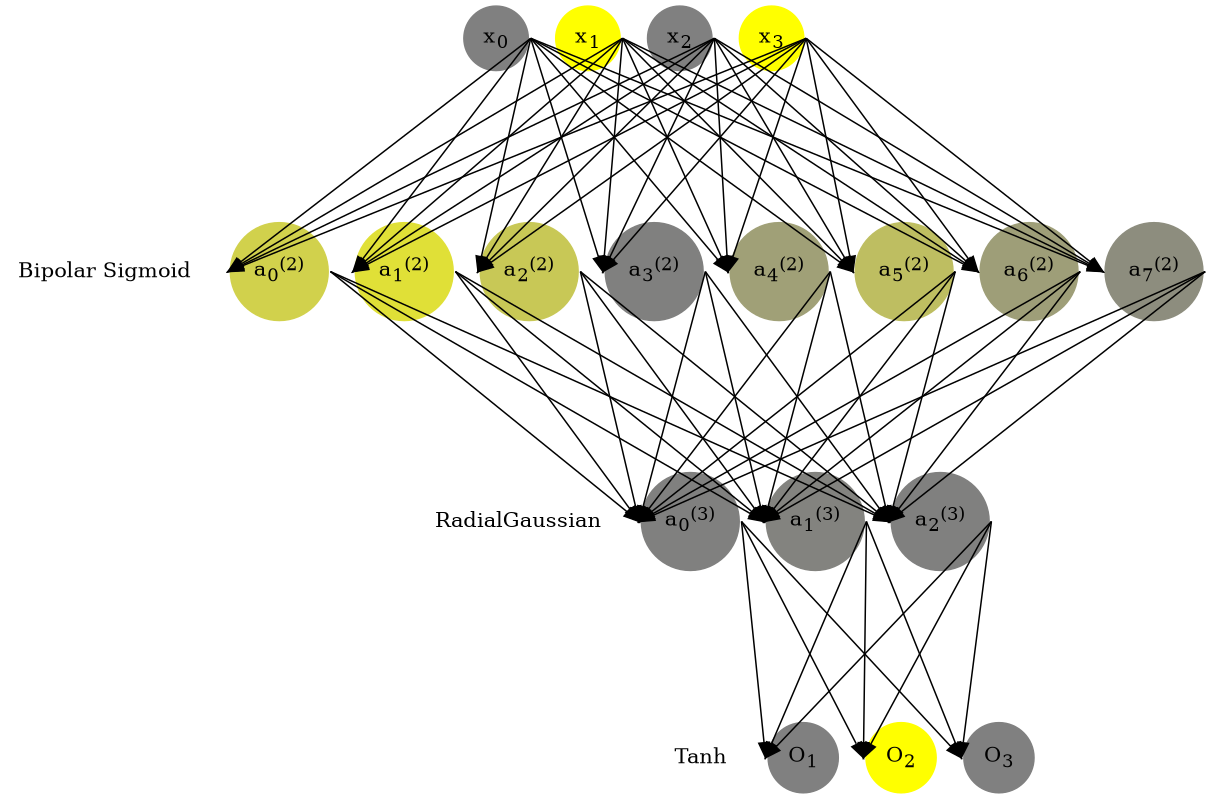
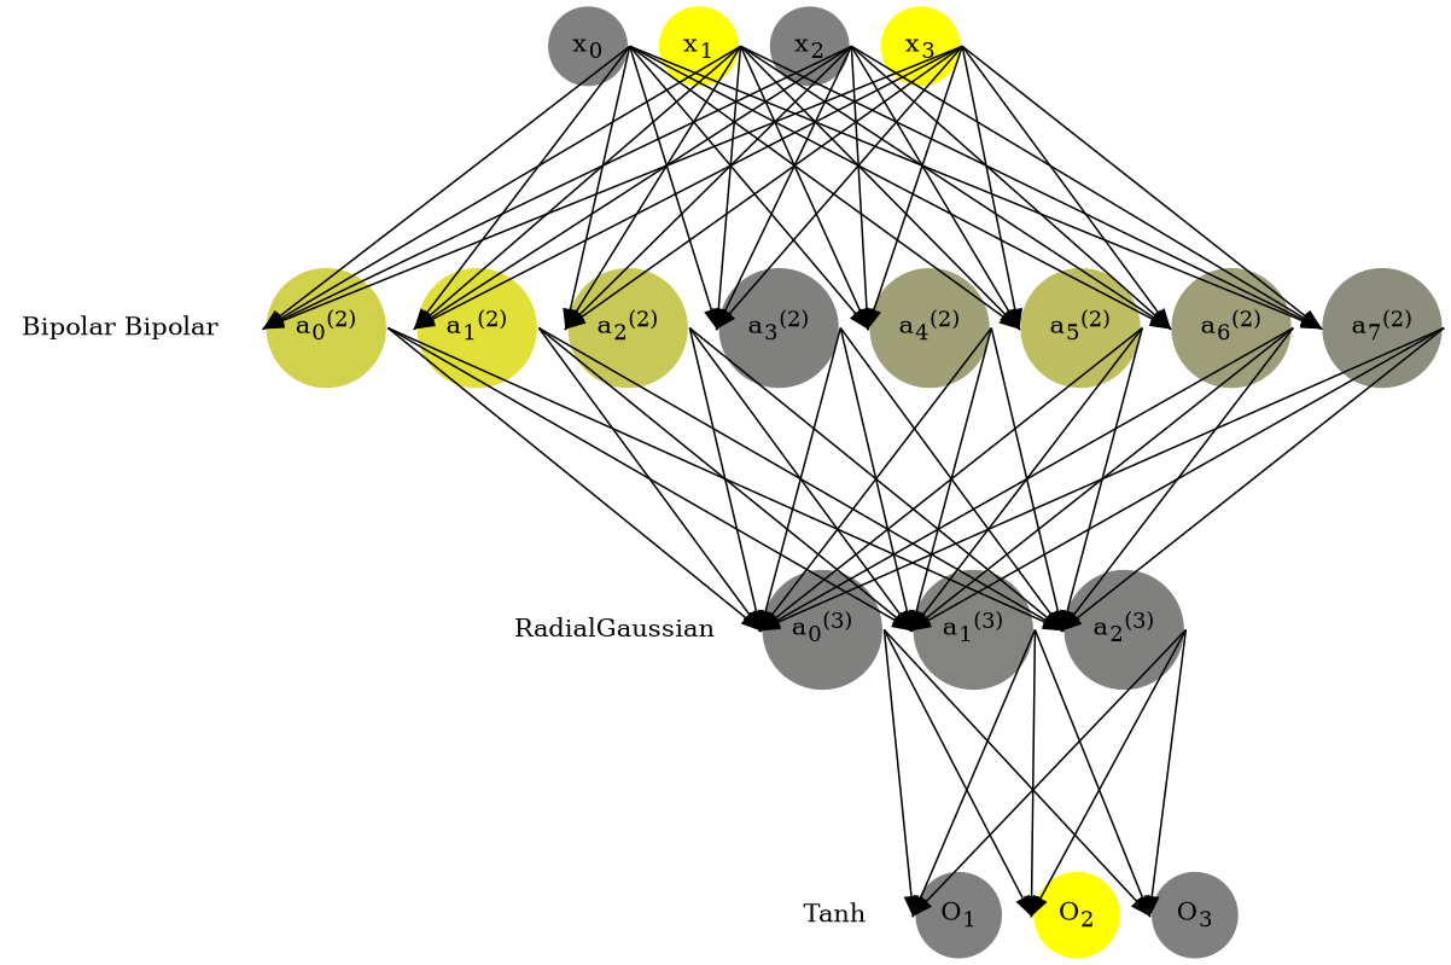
  digraph {
    rankdir=TB
    ranksep=1.4
    splines=false
    node [color="0.1667, 0.0, 0.5" fillcolor="0.1667, 0.0, 0.5" shape=circle style=filled]
    edge [headport=w style=solid tailport=e]
    n1 [label=<x<sub>0</sub>>]
    n2 [color="0.1667, 1.0, 1.0" fillcolor="0.1667, 1.0, 1.0" label=<x<sub>1</sub>>]
    n3 [label=<x<sub>2</sub>>]
    n4 [color="0.1667, 1.0, 1.0" fillcolor="0.1667, 1.0, 1.0" label=<x<sub>3</sub>>]
    n5 [color="0.1667, 0.636908, 0.818454" fillcolor="0.1667, 0.636908, 0.818454" label=<a<sub>0</sub><sup>(2)</sup>>]
    n6 [color="0.1667, 0.752621, 0.876311" fillcolor="0.1667, 0.752621, 0.876311" label=<a<sub>1</sub><sup>(2)</sup>>]
    n7 [color="0.1667, 0.567538, 0.783769" fillcolor="0.1667, 0.567538, 0.783769" label=<a<sub>2</sub><sup>(2)</sup>>]
    n8 [color="0.1667, 0.001480, 0.500740" fillcolor="0.1667, 0.001480, 0.500740" label=<a<sub>3</sub><sup>(2)</sup>>]
    n9 [color="0.1667, 0.250713, 0.625356" fillcolor="0.1667, 0.250713, 0.625356" label=<a<sub>4</sub><sup>(2)</sup>>]
    n10 [color="0.1667, 0.486147, 0.743074" fillcolor="0.1667, 0.486147, 0.743074" label=<a<sub>5</sub><sup>(2)</sup>>]
    n11 [color="0.1667, 0.236572, 0.618286" fillcolor="0.1667, 0.236572, 0.618286" label=<a<sub>6</sub><sup>(2)</sup>>]
    n12 [color="0.1667, 0.109029, 0.554514" fillcolor="0.1667, 0.109029, 0.554514" label=<a<sub>7</sub><sup>(2)</sup>>]
    n13 [color="0.1667, 0.004948, 0.502474" fillcolor="0.1667, 0.004948, 0.502474" label=<a<sub>0</sub><sup>(3)</sup>>]
    n14 [color="0.1667, 0.024108, 0.512054" fillcolor="0.1667, 0.024108, 0.512054" label=<a<sub>1</sub><sup>(3)</sup>>]
    n15 [color="0.1667, 0.004486, 0.502243" fillcolor="0.1667, 0.004486, 0.502243" label=<a<sub>2</sub><sup>(3)</sup>>]
    n16 [label=<O<sub>1</sub>>]
    n17 [color="0.1667, 1.0, 1.0" fillcolor="0.1667, 1.0, 1.0" label=<O<sub>2</sub>>]
    n18 [label=<O<sub>3</sub>>]
-   n19 [label="Bipolar Sigmoid" shape=plaintext color=purple fillcolor="" style=""]
+   n19 [label="Bipolar Bipolar" shape=plaintext color=purple fillcolor="" style=""]
    n20 [label=RadialGaussian shape=plaintext color=darkorange fillcolor="" style=""]
    n21 [label=Tanh shape=plaintext color=darkorange fillcolor="" style=""]
    subgraph sub_1 {
      n1
    }
    subgraph sub_2 {
      n2
    }
    subgraph sub_3 {
      n3
    }
    subgraph sub_4 {
      n4
    }
    subgraph sub_5 {
      n5
    }
    subgraph sub_6 {
      n6
    }
    subgraph sub_7 {
      n7
    }
    subgraph sub_8 {
      n8
    }
    subgraph sub_9 {
      n9
    }
    subgraph sub_10 {
      n10
    }
    subgraph sub_11 {
      n11
    }
    subgraph sub_12 {
      n12
    }
    subgraph sub_13 {
      n13
    }
    subgraph sub_14 {
      n14
    }
    subgraph sub_15 {
      n15
    }
    subgraph sub_16 {
      n16
    }
    subgraph sub_17 {
      n17
    }
    subgraph sub_18 {
      n18
    }
    subgraph sub_19 {
      rank=same
      n1
      n2
      n3
      n4
    }
    subgraph sub_20 {
      rank=same
      n5
      n6
      n7
      n8
      n9
      n10
      n11
      n12
    }
    subgraph sub_21 {
      rank=same
      n13
      n14
      n15
    }
    subgraph sub_22 {
      rank=same
      n16
      n17
      n18
    }
    subgraph sub_23 {
      rank=same
      n5
      n19
    }
    subgraph sub_24 {
      rank=same
      n13
      n20
    }
    subgraph sub_25 {
      rank=same
      n16
      n21
    }
    n1 -> n2 [style=invis]
    n1 -> n5
    n1 -> n6
    n1 -> n7
    n1 -> n8
    n1 -> n9
    n1 -> n10
    n1 -> n11
    n1 -> n12
    n2 -> n3 [style=invis]
    n2 -> n5
    n2 -> n6
    n2 -> n7
    n2 -> n8
    n2 -> n9
    n2 -> n10
    n2 -> n11
    n2 -> n12
    n3 -> n4 [style=invis]
    n3 -> n5
    n3 -> n6
    n3 -> n7
    n3 -> n8
    n3 -> n9
    n3 -> n10
    n3 -> n11
    n3 -> n12
    n4 -> n5
    n4 -> n6
    n4 -> n7
    n4 -> n8
    n4 -> n9
    n4 -> n10
    n4 -> n11
    n4 -> n12
    n5 -> n6 [style=invis]
    n5 -> n13
    n5 -> n14
    n5 -> n15
    n6 -> n7 [style=invis]
    n6 -> n13
    n6 -> n14
    n6 -> n15
    n7 -> n8 [style=invis]
    n7 -> n13
    n7 -> n14
    n7 -> n15
    n8 -> n9 [style=invis]
    n8 -> n13
    n8 -> n14
    n8 -> n15
    n9 -> n10 [style=invis]
    n9 -> n13
    n9 -> n14
    n9 -> n15
    n10 -> n11 [style=invis]
    n10 -> n13
    n10 -> n14
    n10 -> n15
    n11 -> n12 [style=invis]
    n11 -> n13
    n11 -> n14
    n11 -> n15
    n12 -> n13
    n12 -> n14
    n12 -> n15
    n13 -> n14 [style=invis]
    n13 -> n16
    n13 -> n17
    n13 -> n18
    n14 -> n15 [style=invis]
    n14 -> n16
    n14 -> n17
    n14 -> n18
    n15 -> n16
    n15 -> n17
    n15 -> n18
    n16 -> n17 [style=invis]
    n17 -> n18 [style=invis]
    n19 -> n5 [style=invis]
    n20 -> n13 [style=invis]
    n21 -> n16 [style=invis]
  }
